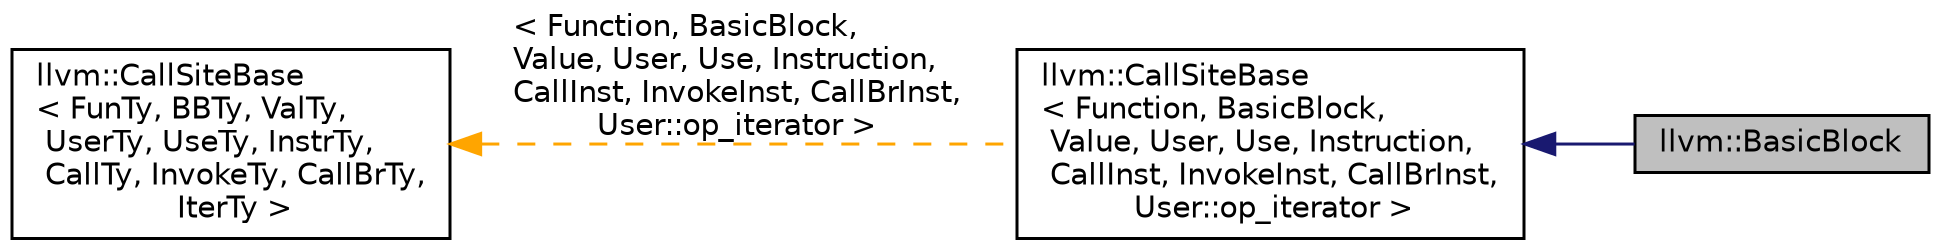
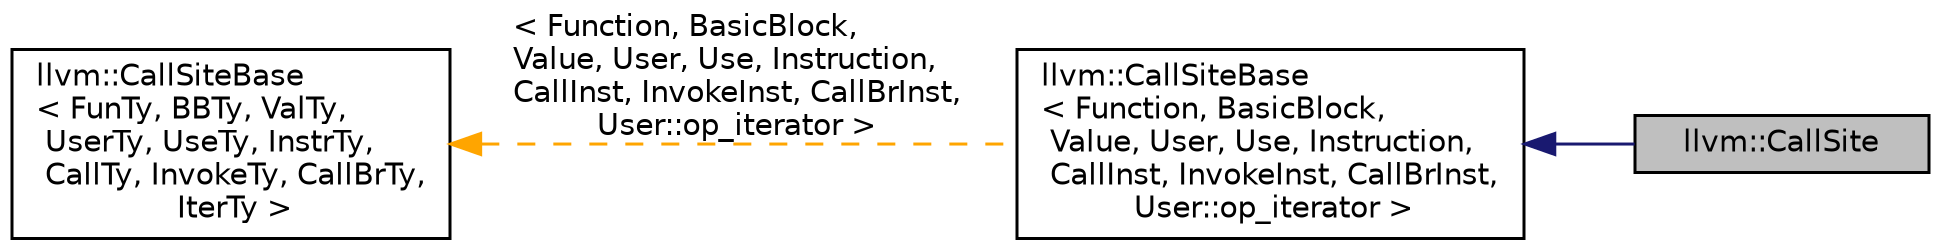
  digraph {
    rankdir=LR
    node [color=black fontname=Helvetica fontsize=10 shape=box]
    edge [dir=back fontname=Helvetica fontsize=10 labelfontname=Helvetica labelfontsize=10]
-   n1 [fillcolor=grey75 fontcolor=black height=0.2 label="llvm::BasicBlock" style=filled width=0.4]
+   n1 [fillcolor=grey75 fontcolor=black height=0.2 label="llvm::CallSite" style=filled width=0.4]
    n2 [height=0.2 label="llvm::CallSiteBase\l\< Function, BasicBlock,\l Value, User, Use, Instruction,\l CallInst, InvokeInst, CallBrInst,\l User::op_iterator \>" width=0.4]
    n3 [height=0.2 label="llvm::CallSiteBase\l\< FunTy, BBTy, ValTy,\l UserTy, UseTy, InstrTy,\l CallTy, InvokeTy, CallBrTy,\l IterTy \>" width=0.4]
    n2 -> n1 [color=midnightblue style=solid]
    n3 -> n2 [color=orange label=" \< Function, BasicBlock,\l Value, User, Use, Instruction,\l CallInst, InvokeInst, CallBrInst,\l User::op_iterator \>" style=dashed]
  }
